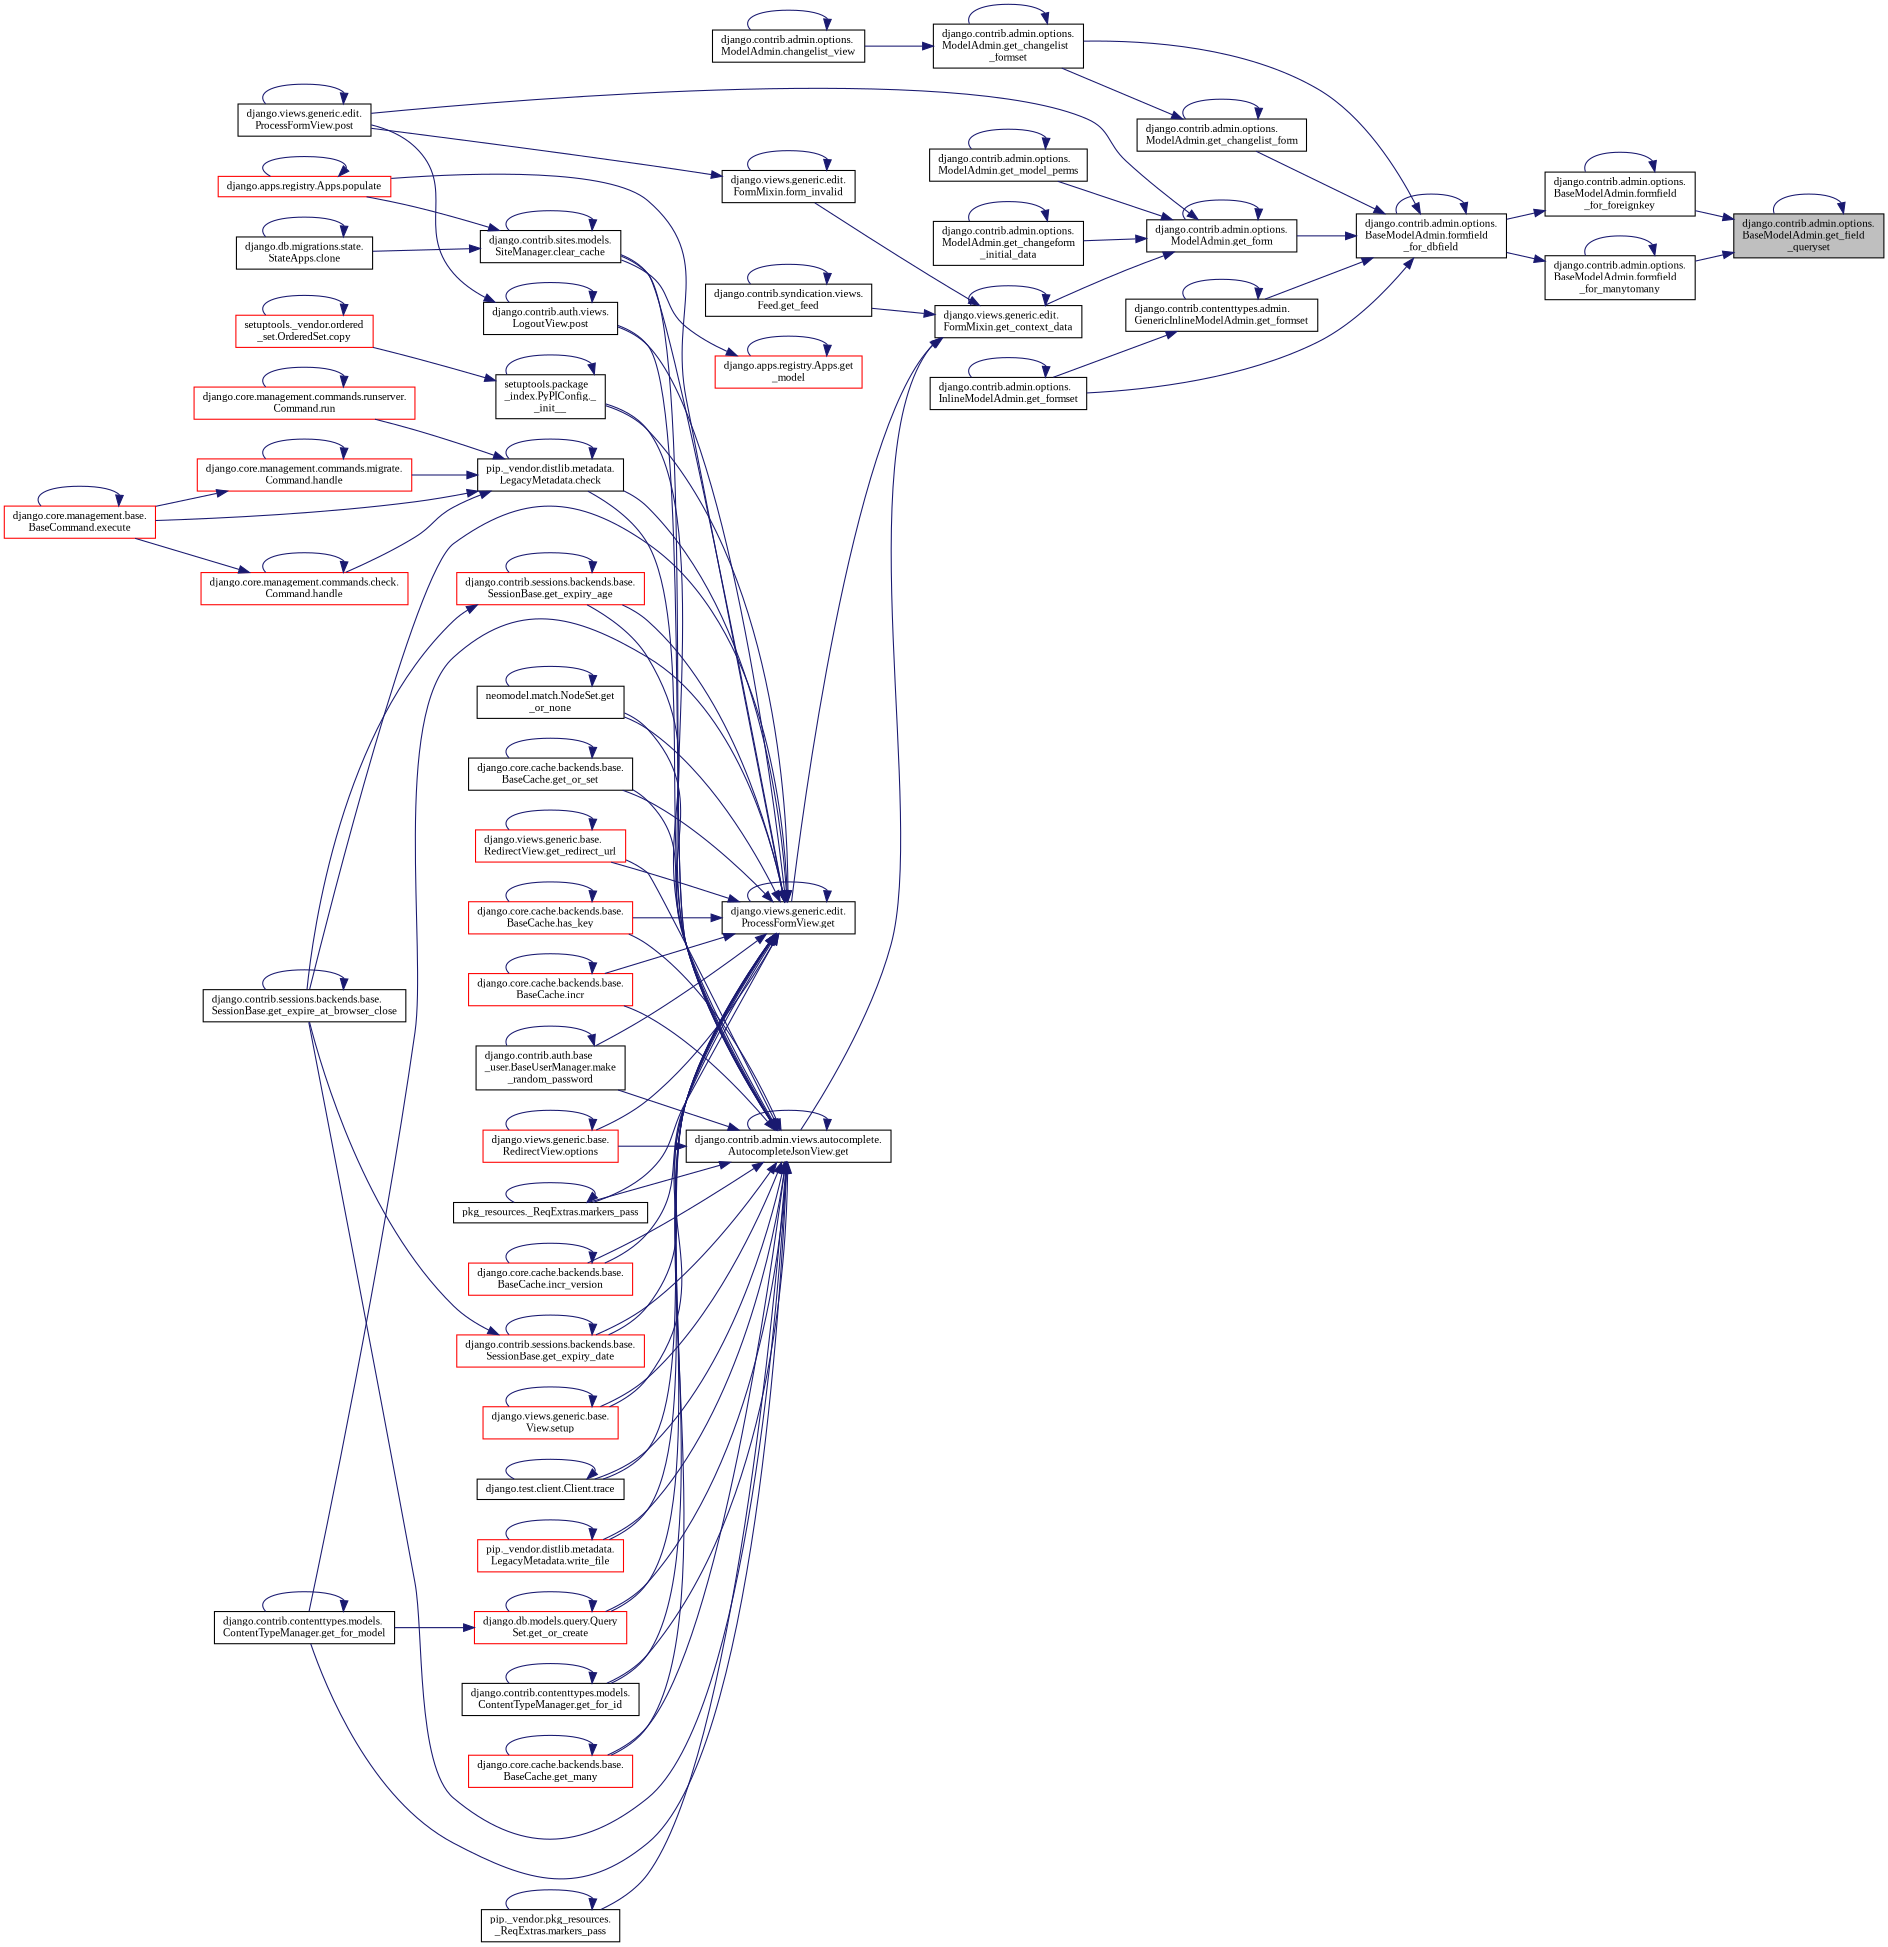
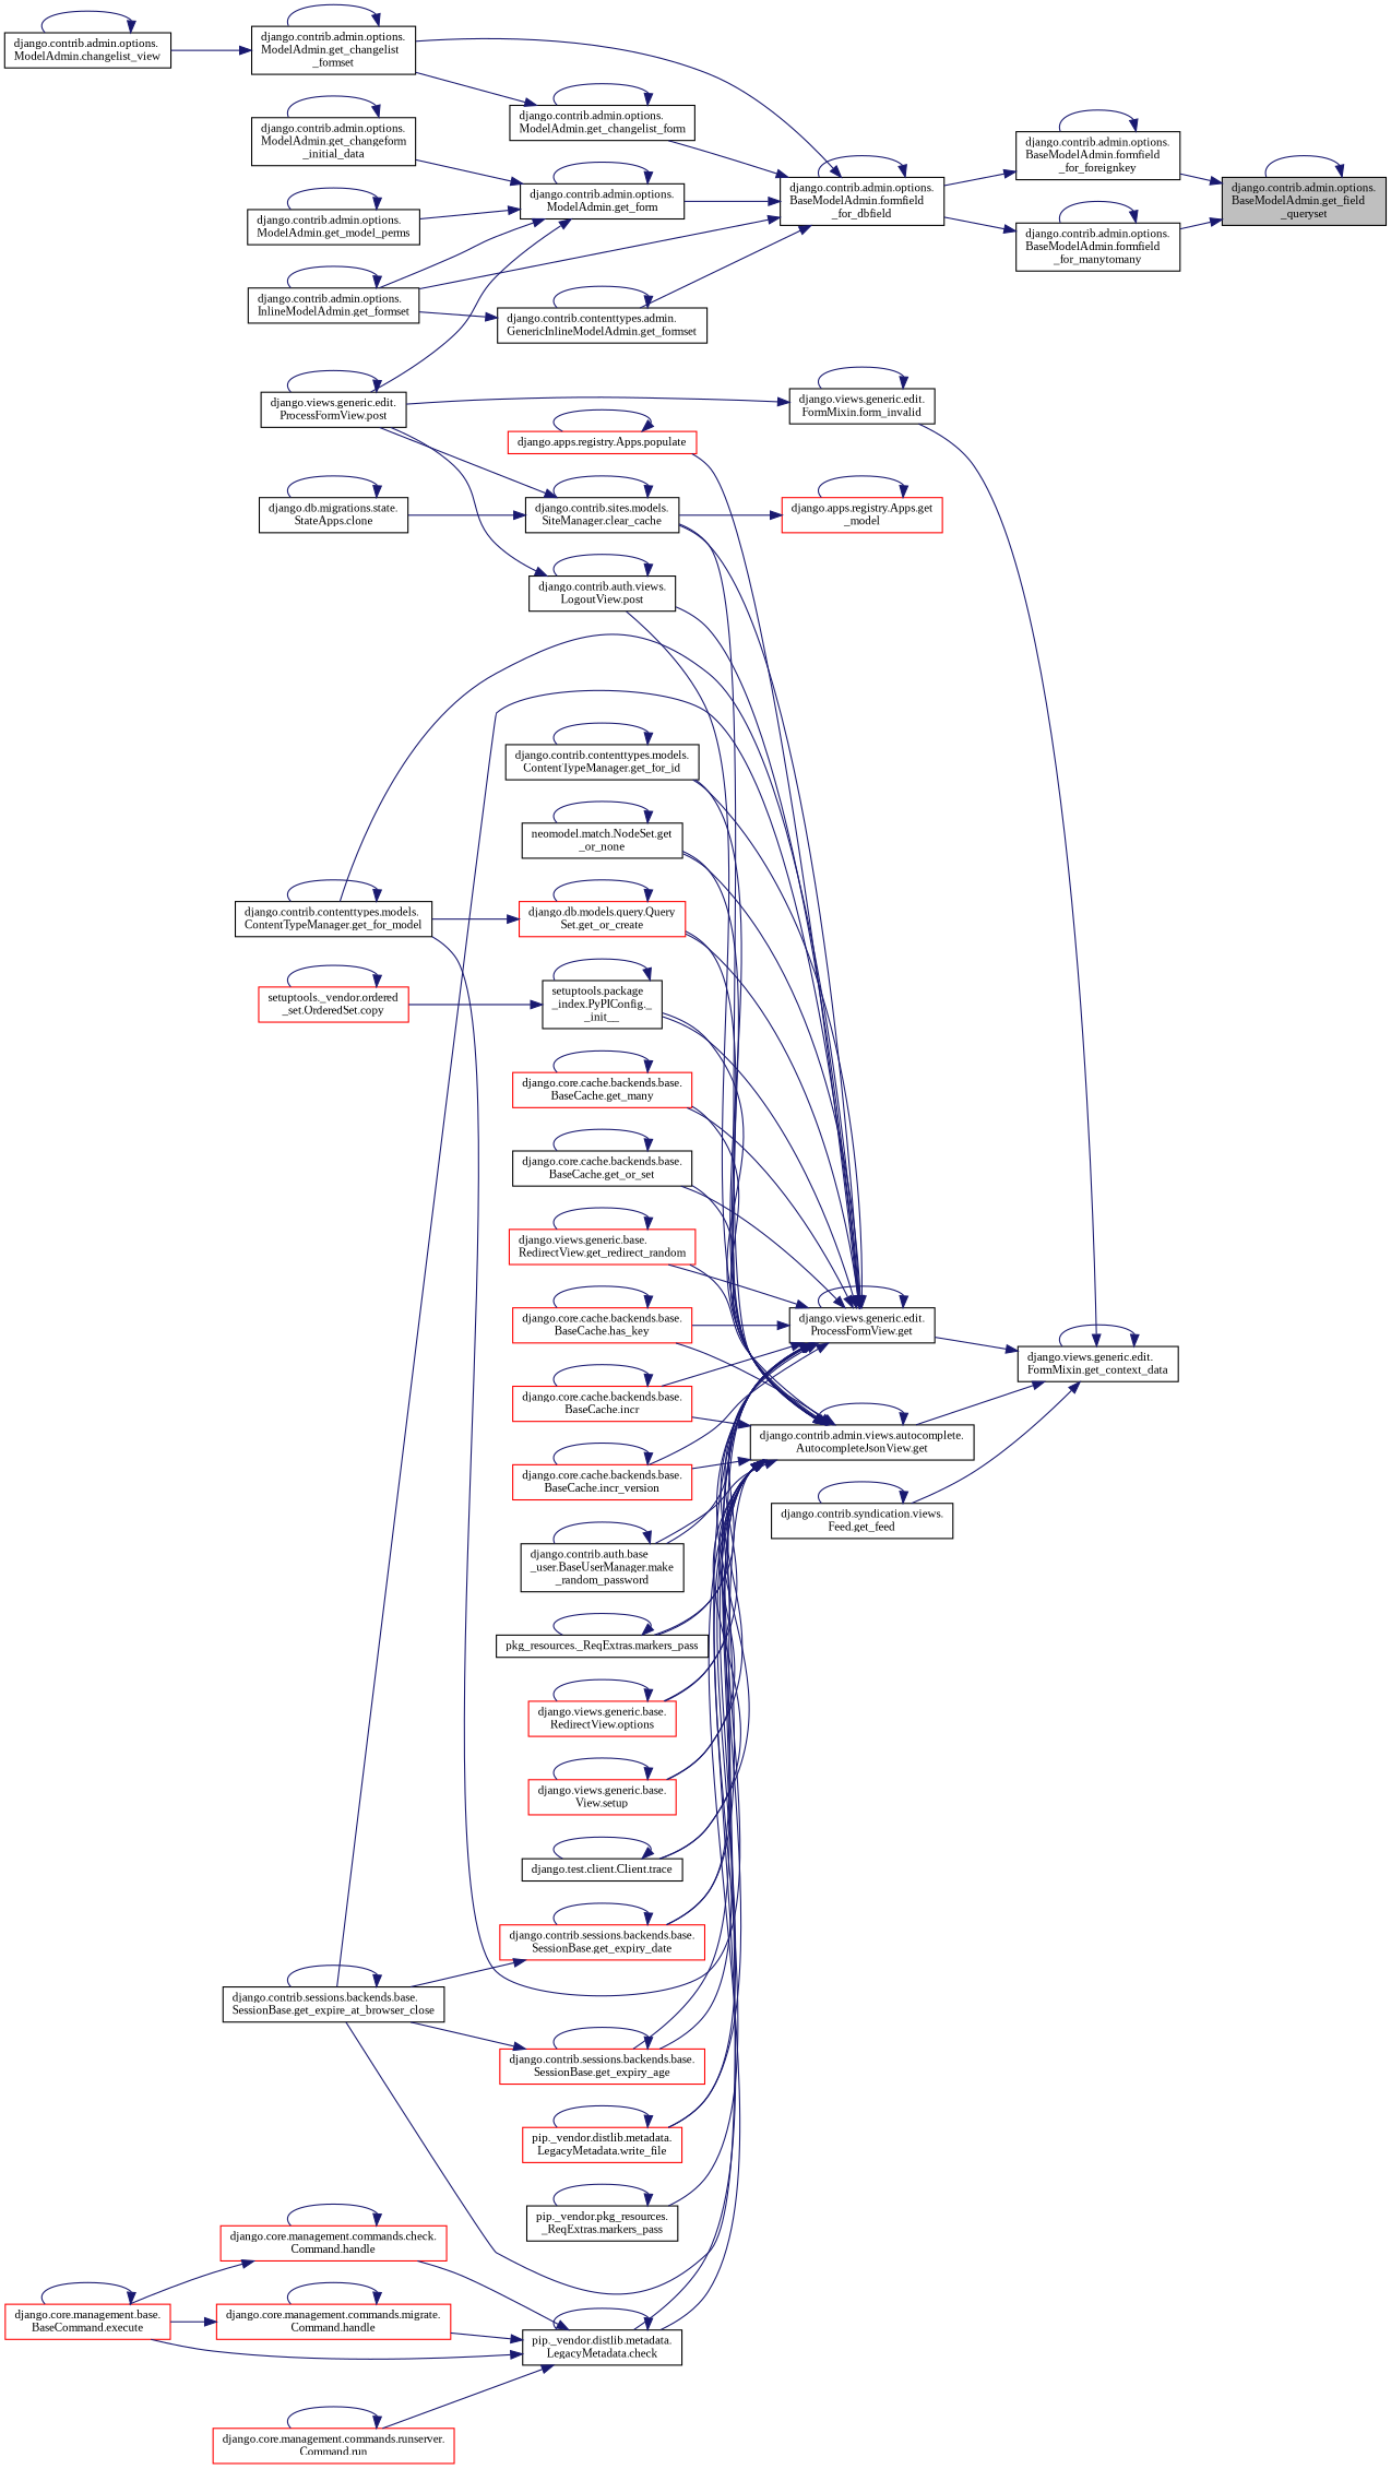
  digraph {
    fontname="Liberation Serif"
    rankdir=RL
    node [color=black fillcolor=white fontname="Liberation Serif" fontsize=10 shape=record style=filled]
    edge [color=midnightblue dir=back fontname="Liberation Serif" fontsize=10 labelfontname=Helvetica labelfontsize=10 style=solid]
    n1 [fillcolor=grey75 fontcolor=black height=0.2 label="django.contrib.admin.options.\lBaseModelAdmin.get_field\l_queryset" width=0.4]
    n2 [height=0.2 label="django.contrib.admin.options.\lBaseModelAdmin.formfield\l_for_foreignkey" width=0.4]
    n3 [height=0.2 label="django.contrib.admin.options.\lBaseModelAdmin.formfield\l_for_manytomany" width=0.4]
    n4 [height=0.2 label="django.contrib.admin.options.\lBaseModelAdmin.formfield\l_for_dbfield" width=0.4]
    n5 [height=0.2 label="django.contrib.admin.options.\lModelAdmin.get_changelist_form" width=0.4]
    n6 [height=0.2 label="django.contrib.admin.options.\lModelAdmin.get_changelist\l_formset" width=0.4]
    n7 [height=0.2 label="django.contrib.admin.options.\lModelAdmin.get_form" width=0.4]
    n8 [height=0.2 label="django.contrib.admin.options.\lInlineModelAdmin.get_formset" width=0.4]
    n9 [height=0.2 label="django.contrib.contenttypes.admin.\lGenericInlineModelAdmin.get_formset" width=0.4]
    n10 [height=0.2 label="django.contrib.admin.options.\lModelAdmin.changelist_view" width=0.4]
    n11 [height=0.2 label="django.contrib.admin.options.\lModelAdmin.get_changeform\l_initial_data" width=0.4]
    n12 [height=0.2 label="django.views.generic.edit.\lFormMixin.get_context_data" width=0.4]
    n13 [height=0.2 label="django.views.generic.edit.\lProcessFormView.post" width=0.4]
    n14 [height=0.2 label="django.contrib.admin.options.\lModelAdmin.get_model_perms" width=0.4]
    n15 [height=0.2 label="django.views.generic.edit.\lFormMixin.form_invalid" width=0.4]
    n16 [height=0.2 label="django.contrib.admin.views.autocomplete.\lAutocompleteJsonView.get" width=0.4]
    n17 [height=0.2 label="django.views.generic.edit.\lProcessFormView.get" width=0.4]
    n18 [height=0.2 label="django.contrib.syndication.views.\lFeed.get_feed" width=0.4]
    n19 [height=0.2 label="setuptools.package\l_index.PyPIConfig._\l_init__" width=0.4]
    n20 [height=0.2 label="pip._vendor.distlib.metadata.\lLegacyMetadata.check" width=0.4]
    n21 [height=0.2 label="django.contrib.sites.models.\lSiteManager.clear_cache" width=0.4]
    n22 [height=0.2 label="django.contrib.sessions.backends.base.\lSessionBase.get_expire_at_browser_close" width=0.4]
    n23 [color=red height=0.2 label="django.contrib.sessions.backends.base.\lSessionBase.get_expiry_age" width=0.4]
    n24 [color=red height=0.2 label="django.contrib.sessions.backends.base.\lSessionBase.get_expiry_date" width=0.4]
    n25 [height=0.2 label="django.contrib.contenttypes.models.\lContentTypeManager.get_for_id" width=0.4]
    n26 [height=0.2 label="django.contrib.contenttypes.models.\lContentTypeManager.get_for_model" width=0.4]
    n27 [color=red height=0.2 label="django.core.cache.backends.base.\lBaseCache.get_many" width=0.4]
    n28 [color=red height=0.2 label="django.db.models.query.Query\lSet.get_or_create" width=0.4]
    n29 [height=0.2 label="neomodel.match.NodeSet.get\l_or_none" width=0.4]
    n30 [height=0.2 label="django.core.cache.backends.base.\lBaseCache.get_or_set" width=0.4]
-   n31 [color=red height=0.2 label="django.views.generic.base.\lRedirectView.get_redirect_url" width=0.4]
+   n31 [color=red height=0.2 label="django.views.generic.base.\lRedirectView.get_redirect_random" width=0.4]
    n32 [color=red height=0.2 label="django.core.cache.backends.base.\lBaseCache.has_key" width=0.4]
    n33 [color=red height=0.2 label="django.core.cache.backends.base.\lBaseCache.incr" width=0.4]
    n34 [color=red height=0.2 label="django.core.cache.backends.base.\lBaseCache.incr_version" width=0.4]
    n35 [height=0.2 label="django.contrib.auth.base\l_user.BaseUserManager.make\l_random_password" width=0.4]
    n36 [height=0.2 label="pip._vendor.pkg_resources.\l_ReqExtras.markers_pass" width=0.4]
    n37 [height=0.2 label="pkg_resources._ReqExtras.markers_pass" width=0.4]
    n38 [color=red height=0.2 label="django.views.generic.base.\lRedirectView.options" width=0.4]
    n39 [height=0.2 label="django.contrib.auth.views.\lLogoutView.post" width=0.4]
    n40 [color=red height=0.2 label="django.views.generic.base.\lView.setup" width=0.4]
    n41 [height=0.2 label="django.test.client.Client.trace" width=0.4]
    n42 [color=red height=0.2 label="pip._vendor.distlib.metadata.\lLegacyMetadata.write_file" width=0.4]
    n43 [color=red height=0.2 label="django.apps.registry.Apps.populate" width=0.4]
    n44 [color=red height=0.2 label="setuptools._vendor.ordered\l_set.OrderedSet.copy" width=0.4]
    n45 [color=red height=0.2 label="django.core.management.base.\lBaseCommand.execute" width=0.4]
    n46 [color=red height=0.2 label="django.core.management.commands.check.\lCommand.handle" width=0.4]
    n47 [color=red height=0.2 label="django.core.management.commands.migrate.\lCommand.handle" width=0.4]
    n48 [color=red height=0.2 label="django.core.management.commands.runserver.\lCommand.run" width=0.4]
    n49 [height=0.2 label="django.db.migrations.state.\lStateApps.clone" width=0.4]
    n50 [color=red height=0.2 label="django.apps.registry.Apps.get\l_model" width=0.4]
    n1 -> n1
    n1 -> n2
    n1 -> n3
    n2 -> n2
    n2 -> n4
    n3 -> n3
    n3 -> n4
    n4 -> n4
    n4 -> n5
    n4 -> n6
    n4 -> n7
    n4 -> n8
    n4 -> n9
    n5 -> n5
    n5 -> n6
    n6 -> n6
    n6 -> n10
    n7 -> n7
    n7 -> n11
-   n7 -> n12
+   n7 -> n8
    n7 -> n13
    n7 -> n14
    n8 -> n8
    n9 -> n8
    n9 -> n9
    n10 -> n10
    n11 -> n11
    n12 -> n12
    n12 -> n15
    n12 -> n16
    n12 -> n17
    n12 -> n18
    n13 -> n13
    n14 -> n14
    n15 -> n13
    n15 -> n15
    n16 -> n16
    n16 -> n19
    n16 -> n20
    n16 -> n21
    n16 -> n22
    n16 -> n23
    n16 -> n24
    n16 -> n25
    n16 -> n26
    n16 -> n27
    n16 -> n28
    n16 -> n29
    n16 -> n30
    n16 -> n31
    n16 -> n32
    n16 -> n33
    n16 -> n34
    n16 -> n35
    n16 -> n36
    n16 -> n37
    n16 -> n38
    n16 -> n39
    n16 -> n40
    n16 -> n41
    n16 -> n42
    n17 -> n17
    n17 -> n19
    n17 -> n20
    n17 -> n21
    n17 -> n22
    n17 -> n23
    n17 -> n24
    n17 -> n25
    n17 -> n26
    n17 -> n27
    n17 -> n28
    n17 -> n29
    n17 -> n30
    n17 -> n31
    n17 -> n32
    n17 -> n33
    n17 -> n34
    n17 -> n35
    n17 -> n37
    n17 -> n38
    n17 -> n39
    n17 -> n40
    n17 -> n41
    n17 -> n42
    n17 -> n43
    n18 -> n18
    n19 -> n19
    n19 -> n44
    n20 -> n20
    n20 -> n45
    n20 -> n46
    n20 -> n47
    n20 -> n48
    n21 -> n21
-   n21 -> n43
+   n21 -> n13
    n21 -> n49
    n22 -> n22
    n23 -> n22
    n23 -> n23
    n24 -> n22
    n24 -> n24
    n25 -> n25
    n26 -> n26
    n27 -> n27
    n28 -> n26
    n28 -> n28
    n29 -> n29
    n30 -> n30
    n31 -> n31
    n32 -> n32
    n33 -> n33
    n34 -> n34
    n35 -> n35
    n36 -> n36
    n37 -> n37
    n38 -> n38
    n39 -> n13
    n39 -> n39
    n40 -> n40
    n41 -> n41
    n42 -> n42
    n43 -> n43
    n44 -> n44
    n45 -> n45
    n46 -> n45
    n46 -> n46
    n47 -> n45
    n47 -> n47
    n48 -> n48
    n49 -> n49
    n50 -> n21
    n50 -> n50
  }
